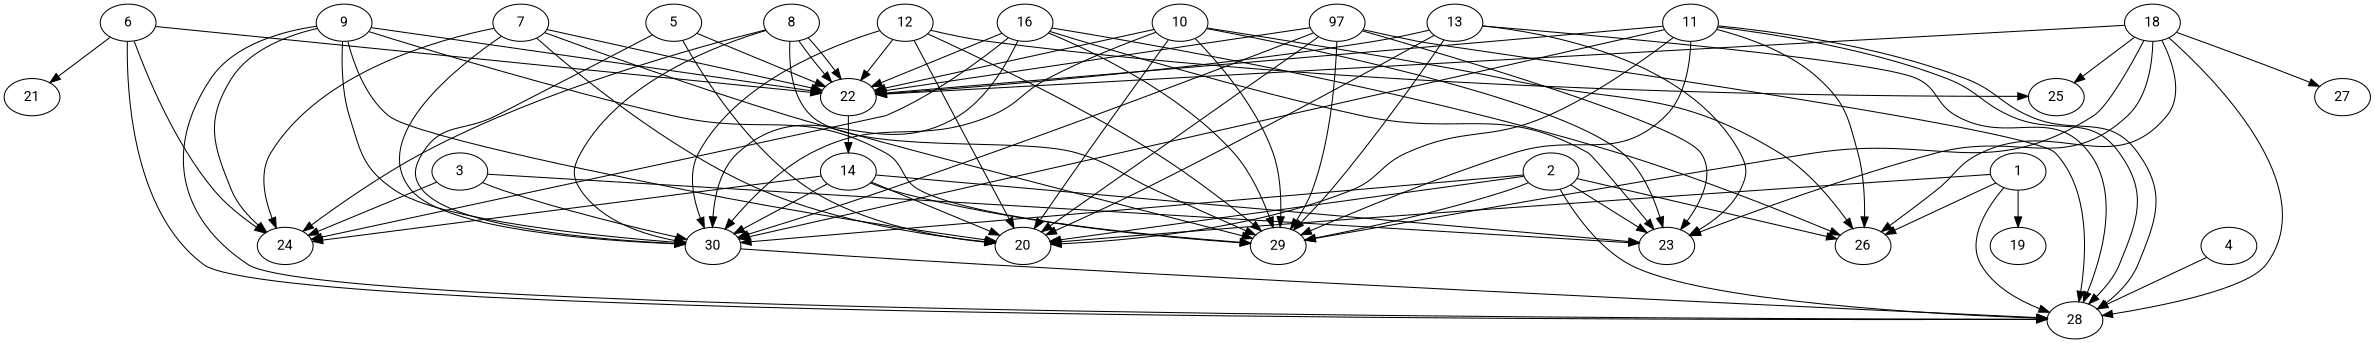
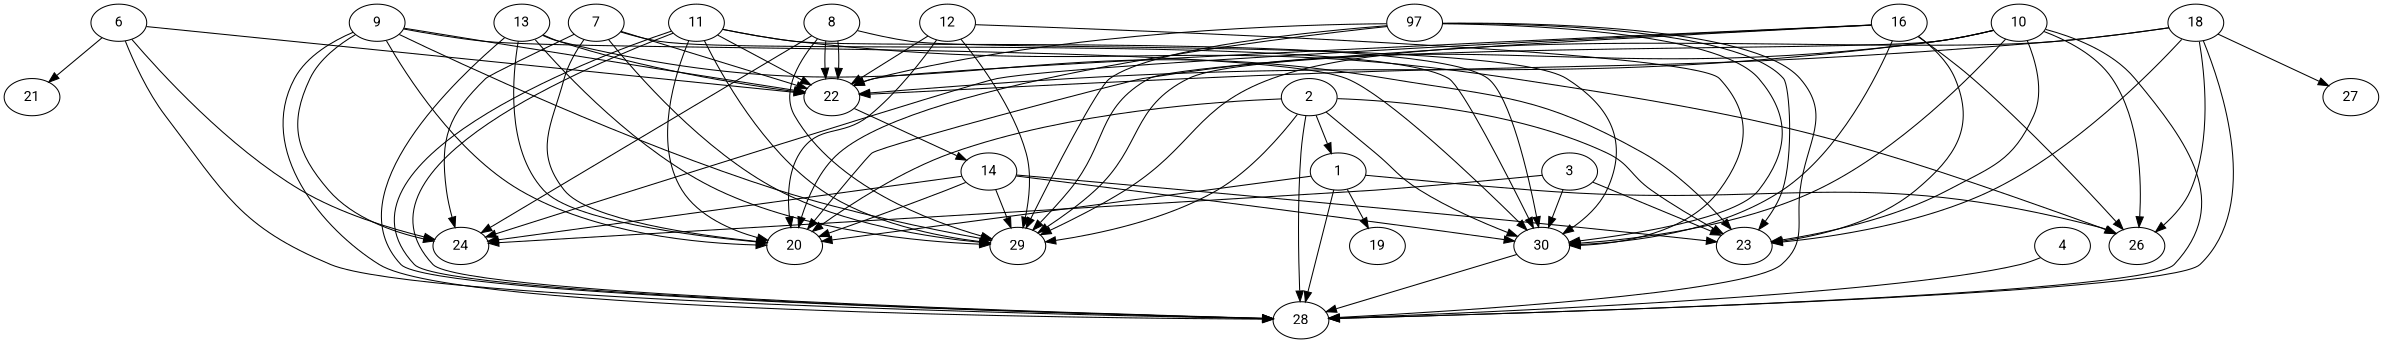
  digraph {
    fontname=Roboto
    node [alpha=0.06 fontname=Roboto]
    edge [fontname=Roboto]
    1 [alpha=0.09 expect_size=7192576]
    19 [alpha=0.08 expect_size=19605504]
    20 [alpha=0.09 expect_size=47498240]
    26 [expect_size=8615936]
    28 [alpha=0.18 expect_size=52314112]
    29 [alpha=0.12 expect_size=35891200]
    2 [alpha=0.07 expect_size=38963200]
    23 [alpha=0.05 expect_size=16222208]
    30 [alpha=0.02 expect_size=7898112]
    3 [alpha=0.02 expect_size=12216320]
    24 [alpha=0.01 expect_size=22641664]
    4 [alpha=0.16 expect_size=47561728]
-   5 [alpha=0.20 expect_size=41273344]
    22 [expect_size=28113920]
    14 [alpha=0.11 expect_size=7147520]
    6 [alpha=0.14 expect_size=8614912]
    21 [alpha=0.10 expect_size=15882240]
    7 [alpha=0.16 expect_size=29757440]
    8 [alpha=0.20 expect_size=15247360]
    9 [alpha=0.12 expect_size=19152896]
    10 [alpha=0.07 expect_size=42203136]
    11 [alpha=0.05 expect_size=9655296]
    12 [alpha=0.15 expect_size=31641600]
-   25 [alpha=0.13 expect_size=47587328]
    13 [alpha=0.03 expect_size=49281024]
    16 [alpha=0.13 expect_size=44816384]
    n27 [expect_size=29680640 label=97]
    18 [alpha=0.13 expect_size=20765696]
    27 [alpha=0.10 expect_size=38164480]
    1 -> 19
    1 -> 20
    1 -> 26
    1 -> 28
    2 -> 20
-   2 -> 26
+   2 -> 1
    2 -> 28
    2 -> 29
    2 -> 23
    2 -> 30
    30 -> 28
    3 -> 23
    3 -> 30
    3 -> 24
    4 -> 28
-   5 -> 20
-   5 -> 30
-   5 -> 22
    22 -> 14
    14 -> 20
    14 -> 29
    14 -> 23
    14 -> 30
    14 -> 24
    6 -> 28
    6 -> 24
    6 -> 22
    6 -> 21
    7 -> 20
    7 -> 29
    7 -> 30
    7 -> 24
    7 -> 22
    8 -> 29
    8 -> 30
    8 -> 24
    8 -> 22
    8 -> 22
    9 -> 20
    9 -> 28
    9 -> 29
    9 -> 30
    9 -> 24
    9 -> 22
    10 -> 20
    10 -> 26
+   10 -> 28
    10 -> 29
    10 -> 23
    10 -> 30
    10 -> 22
    11 -> 20
    11 -> 26
    11 -> 28
    11 -> 28
    11 -> 29
    11 -> 30
    11 -> 22
    12 -> 20
    12 -> 29
    12 -> 30
    12 -> 22
-   12 -> 25
    13 -> 20
    13 -> 28
    13 -> 29
    13 -> 23
    13 -> 22
    16 -> 26
    16 -> 29
    16 -> 23
    16 -> 30
    16 -> 24
    16 -> 22
    n27 -> 20
    n27 -> 28
    n27 -> 29
    n27 -> 23
    n27 -> 30
    n27 -> 22
    18 -> 26
    18 -> 28
    18 -> 29
    18 -> 23
    18 -> 22
-   18 -> 25
    18 -> 27
  }
